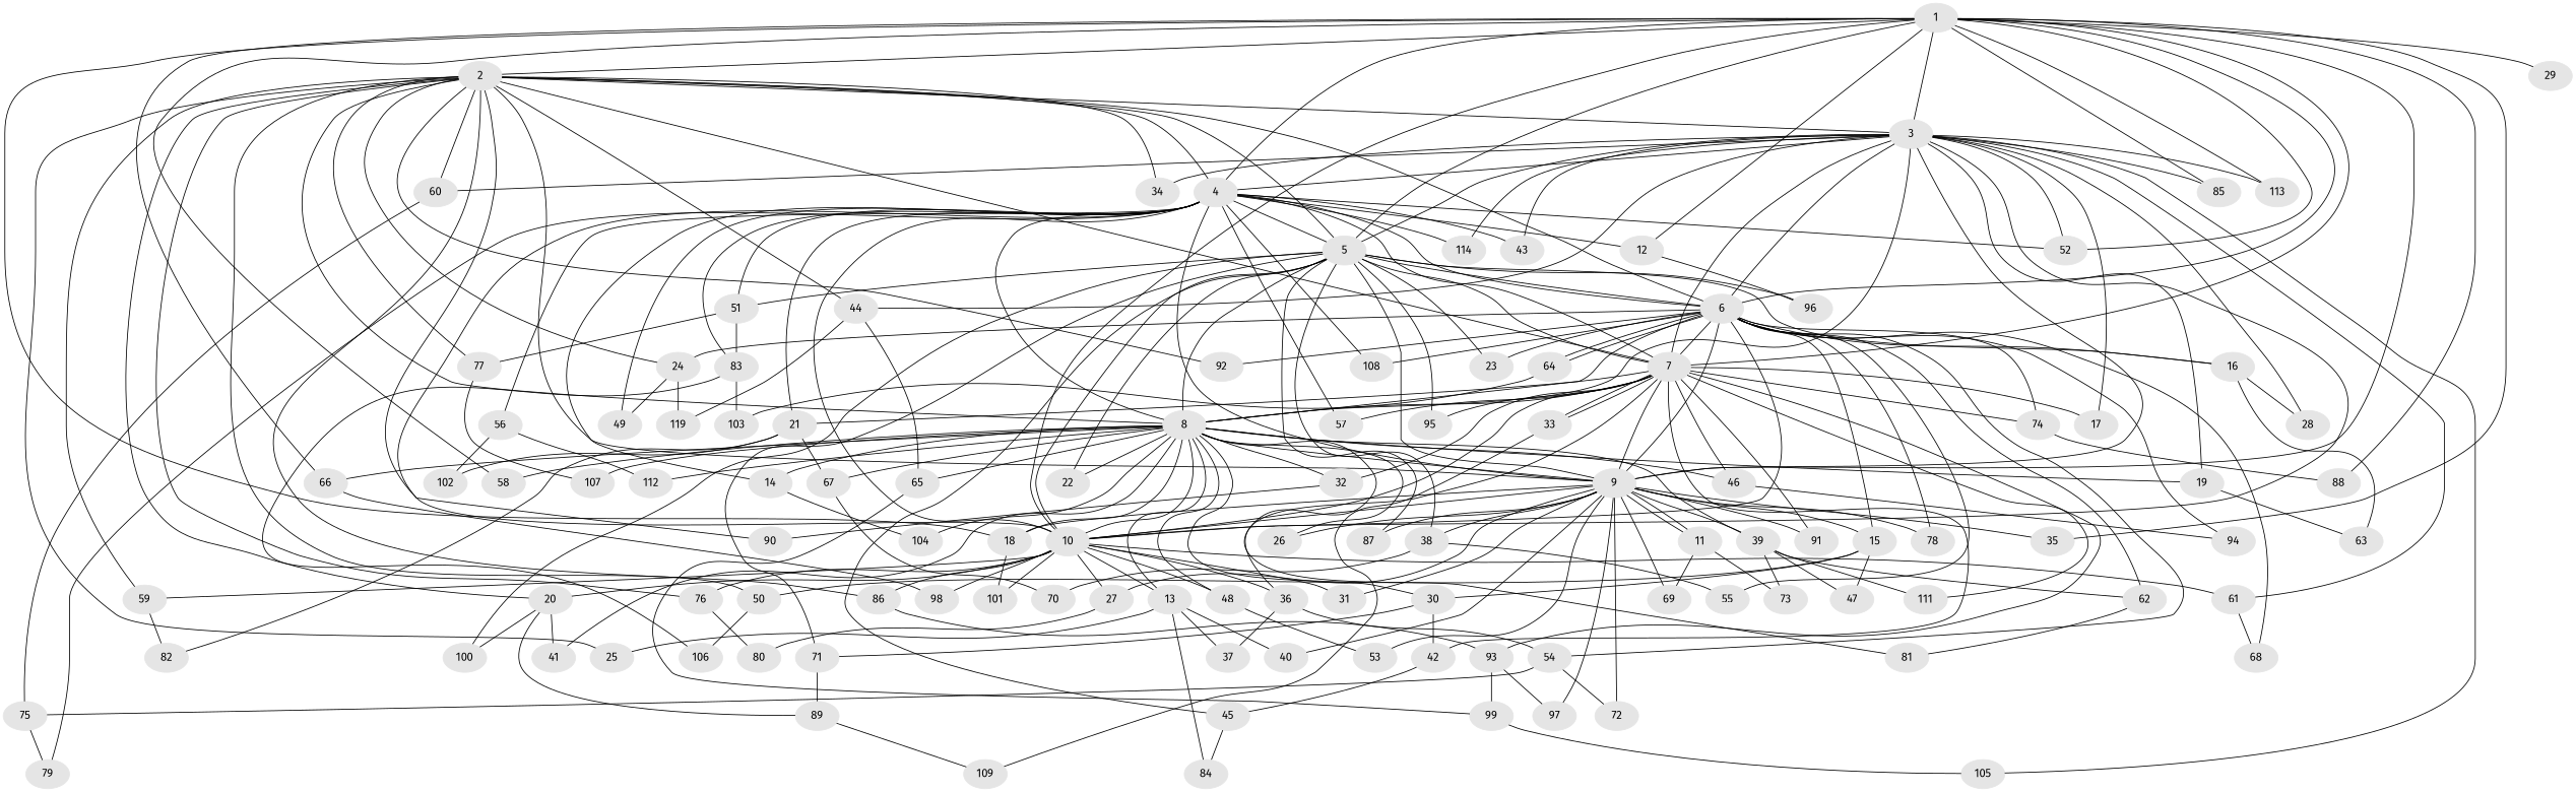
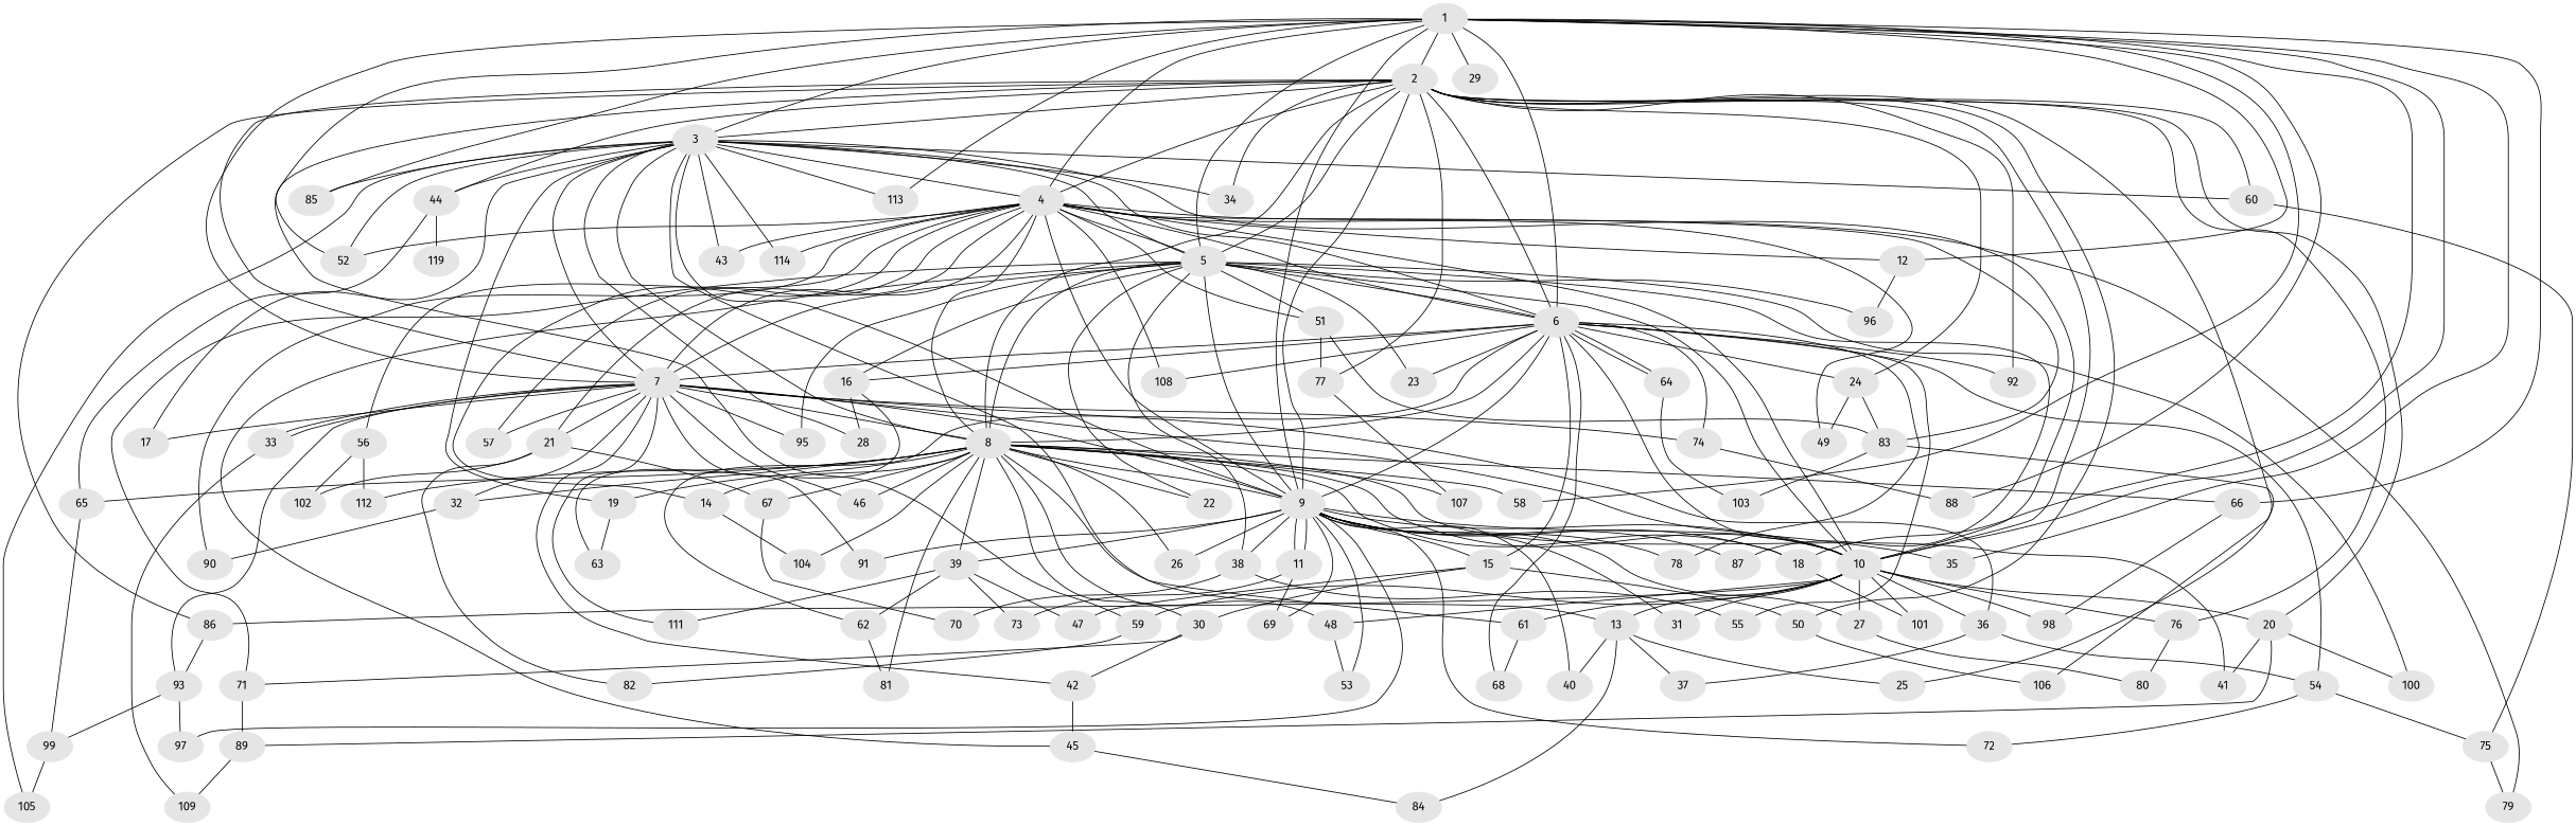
  graph {
    fontname="Fira Sans"
    node [color=gray90 fontname="Fira Sans" style=filled]
    edge [fontname="Fira Sans"]
    1
    2
    3
    4
    5
    6
    7
    9
    10
    12
    29
    35
    52
    58
    66
    85
    88
    113
    18
    8
    20
    24
    25
    34
    44
    50
    59
    60
    76
    77
    86
    92
    17
    19
    28
    43
    61
    105
    114
    14
    21
    49
    51
    56
    57
    79
    83
    90
    108
    16
    22
    23
    38
    45
    71
    87
    95
    96
    100
    15
    54
    55
    62
    64
    68
    74
    78
-   94
    32
    33
    36
    42
    46
    91
    93
    111
    13
    26
    30
    39
    41
    48
    65
    67
    81
    104
    107
    112
    11
    27
    31
    40
    53
    69
    72
    97
    98
    101
    89
    n100 [label=119]
    106
    82
    75
    80
    63
    102
    103
    70
    84
    47
    109
    37
    99
    73
    1 -- 2
    1 -- 3
    1 -- 4
    1 -- 5
    1 -- 6
    1 -- 7
    1 -- 9
    1 -- 10
    1 -- 12
    1 -- 29
    1 -- 35
    1 -- 52
    1 -- 58
    1 -- 66
    1 -- 85
    1 -- 88
    1 -- 113
    1 -- 18
    2 -- 3
    2 -- 4
    2 -- 5
    2 -- 6
    2 -- 7
    2 -- 9
    2 -- 10
    2 -- 8
    2 -- 20
    2 -- 24
    2 -- 25
    2 -- 34
    2 -- 44
    2 -- 50
    2 -- 59
    2 -- 60
    2 -- 76
    2 -- 77
    2 -- 86
    2 -- 92
    3 -- 4
    3 -- 5
    3 -- 6
    3 -- 7
    3 -- 9
    3 -- 10
    3 -- 52
    3 -- 85
    3 -- 113
    3 -- 8
    3 -- 34
    3 -- 44
    3 -- 60
    3 -- 17
    3 -- 19
    3 -- 28
    3 -- 43
    3 -- 61
    3 -- 105
    3 -- 114
    4 -- 5
    4 -- 6
    4 -- 7
    4 -- 9
    4 -- 10
    4 -- 12
    4 -- 52
    4 -- 8
    4 -- 43
    4 -- 114
    4 -- 14
    4 -- 21
    4 -- 49
    4 -- 51
    4 -- 56
    4 -- 57
    4 -- 79
    4 -- 83
    4 -- 90
    4 -- 108
    5 -- 6
    5 -- 7
    5 -- 9
    5 -- 10
    5 -- 8
    5 -- 51
    5 -- 16
    5 -- 22
    5 -- 23
    5 -- 38
    5 -- 45
    5 -- 71
    5 -- 87
    5 -- 95
    5 -- 96
    5 -- 100
    6 -- 7
    6 -- 9
    6 -- 10
    6 -- 8
    6 -- 24
    6 -- 92
    6 -- 108
    6 -- 16
    6 -- 23
    6 -- 15
    6 -- 54
    6 -- 55
    6 -- 62
    6 -- 64
    6 -- 64
    6 -- 68
    6 -- 74
    6 -- 78
-   6 -- 94
    7 -- 9
    7 -- 10
    7 -- 8
    7 -- 17
    7 -- 21
    7 -- 57
    7 -- 95
    7 -- 74
    7 -- 32
    7 -- 33
    7 -- 33
    7 -- 36
    7 -- 42
    7 -- 46
    7 -- 91
    7 -- 93
    7 -- 111
    9 -- 10
    9 -- 35
    9 -- 18
    9 -- 38
    9 -- 87
    9 -- 15
    9 -- 78
    9 -- 91
    9 -- 26
    9 -- 39
    9 -- 11
    9 -- 11
    9 -- 27
    9 -- 31
    9 -- 40
    9 -- 53
    9 -- 69
    9 -- 72
    9 -- 97
    10 -- 20
    10 -- 59
    10 -- 76
    10 -- 86
    10 -- 61
    10 -- 36
    10 -- 13
    10 -- 48
    10 -- 27
    10 -- 31
    10 -- 98
    10 -- 101
    12 -- 96
    66 -- 98
    18 -- 101
    8 -- 9
    8 -- 10
    8 -- 58
    8 -- 66
    8 -- 18
    8 -- 19
    8 -- 14
    8 -- 22
    8 -- 32
    8 -- 46
    8 -- 13
    8 -- 26
    8 -- 30
    8 -- 39
    8 -- 41
    8 -- 48
    8 -- 65
    8 -- 67
    8 -- 81
    8 -- 104
    8 -- 107
    8 -- 112
    20 -- 100
    20 -- 41
    20 -- 89
    24 -- 49
-   24 -- n100
+   24 -- 83
    44 -- 65
    44 -- n100
    50 -- 106
    59 -- 82
    60 -- 75
    76 -- 80
    77 -- 107
    86 -- 93
    19 -- 63
    61 -- 68
    14 -- 104
    21 -- 67
    21 -- 82
    21 -- 102
    51 -- 77
    51 -- 83
    56 -- 112
    56 -- 102
    83 -- 106
    83 -- 103
    16 -- 28
    16 -- 63
    38 -- 55
    38 -- 70
    45 -- 84
    71 -- 89
    15 -- 50
    15 -- 30
    15 -- 47
    54 -- 72
    54 -- 75
    62 -- 81
    64 -- 103
    74 -- 88
    32 -- 90
    33 -- 109
    36 -- 54
    36 -- 37
    42 -- 45
-   46 -- 94
    93 -- 97
    93 -- 99
    13 -- 25
    13 -- 40
    13 -- 84
    13 -- 37
    30 -- 71
    30 -- 42
    39 -- 62
    39 -- 111
    39 -- 47
    39 -- 73
    48 -- 53
    65 -- 99
    67 -- 70
    11 -- 69
    11 -- 73
    27 -- 80
    89 -- 109
    75 -- 79
    99 -- 105
  }
